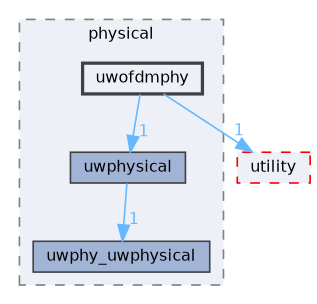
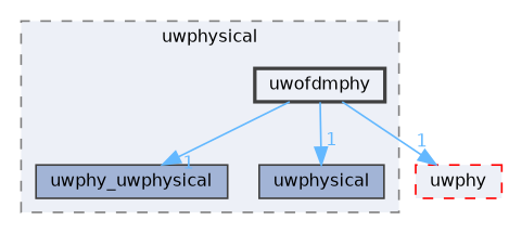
  digraph {
    compound=true
    node [color=grey25 fillcolor="#a2b4d6" fontname=Helvetica fontsize=10 shape=box style=filled]
    edge [color=steelblue1 fontcolor=steelblue1 fontname=Helvetica fontsize=10 headlabel=1 labeldistance=1.5 labelfontname=Helvetica labelfontsize=10]
    n1 [height=0.2 label=uwphy_uwphysical width=0.4]
    n2 [height=0.2 label=uwphysical width=0.4]
    n3 [fillcolor="#edf0f7" height=0.2 label=uwofdmphy style="filled,bold" width=0.4]
-   n4 [color=red fillcolor="#edf0f7" height=0.2 label=utility style="filled,dashed" width=0.4]
+   n4 [color=red fillcolor="#edf0f7" height=0.2 label=uwphy style="filled,dashed" width=0.4]
    subgraph cluster_1 {
      bgcolor="#edf0f7"
      fontname=Helvetica
      fontsize=10
-     label=physical
+     label=uwphysical
      pencolor=grey50
      style="filled,dashed"
      n1
      n2
      n3
    }
-   n2 -> n1
+   n3 -> n1
    n3 -> n2
    n3 -> n4
  }
